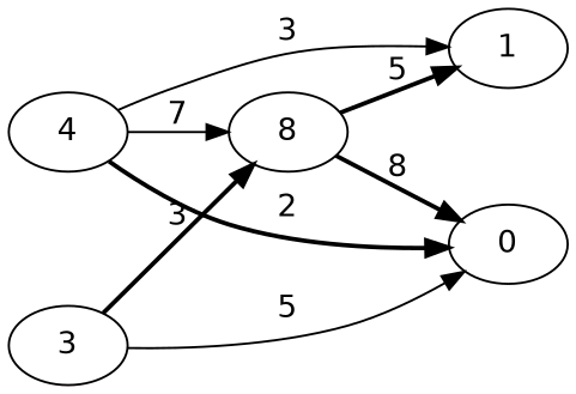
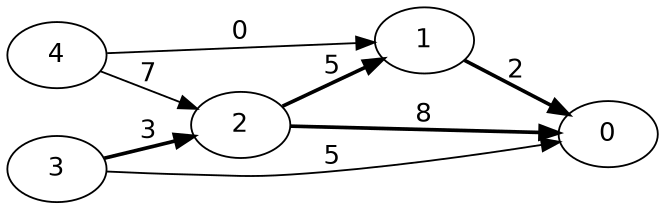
  digraph {
    fontname="DejaVu Sans"
    rankdir=LR
    ranksep=equally
    node [fontname="DejaVu Sans"]
    edge [fontname="DejaVu Sans" style=bold]
    0
    1
    4
-   2 [label=8]
+   2
    3
    subgraph sub_1 {
      rank=same
      0
    }
    subgraph sub_2 {
      rank=same
      1
    }
    subgraph sub_3 {
      rank=same
      4
    }
    subgraph sub_4 {
      rank=same
    }
    subgraph sub_5 {
      rank=same
      2
    }
    subgraph sub_6 {
      rank=same
    }
    subgraph sub_7 {
      rank=same
      3
    }
    subgraph sub_8 {
      rank=same
    }
    subgraph sub_9 {
      rank=same
    }
-   4 -> 0 [label=2]
-   4 -> 1 [label=3 style=solid]
+   1 -> 0 [label=2]
+   4 -> 1 [label=0 style=solid]
    4 -> 2 [label=7 style=solid]
    2 -> 0 [label=8]
    2 -> 1 [label=5]
    3 -> 0 [label=5 style=solid]
    3 -> 2 [label=3]
  }
